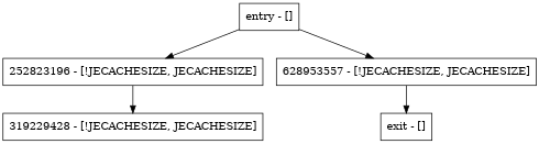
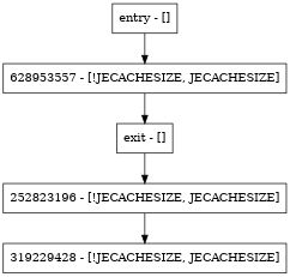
  digraph {
    node [shape=record]
    n1 [label="319229428 - [!JECACHESIZE, JECACHESIZE]"]
    n2 [label="exit - []"]
    n3 [label="entry - []"]
    n4 [label="252823196 - [!JECACHESIZE, JECACHESIZE]"]
    n5 [label="628953557 - [!JECACHESIZE, JECACHESIZE]"]
-   n3 -> n4
+   n2 -> n4
    n3 -> n5
    n4 -> n1
    n5 -> n2
  }
